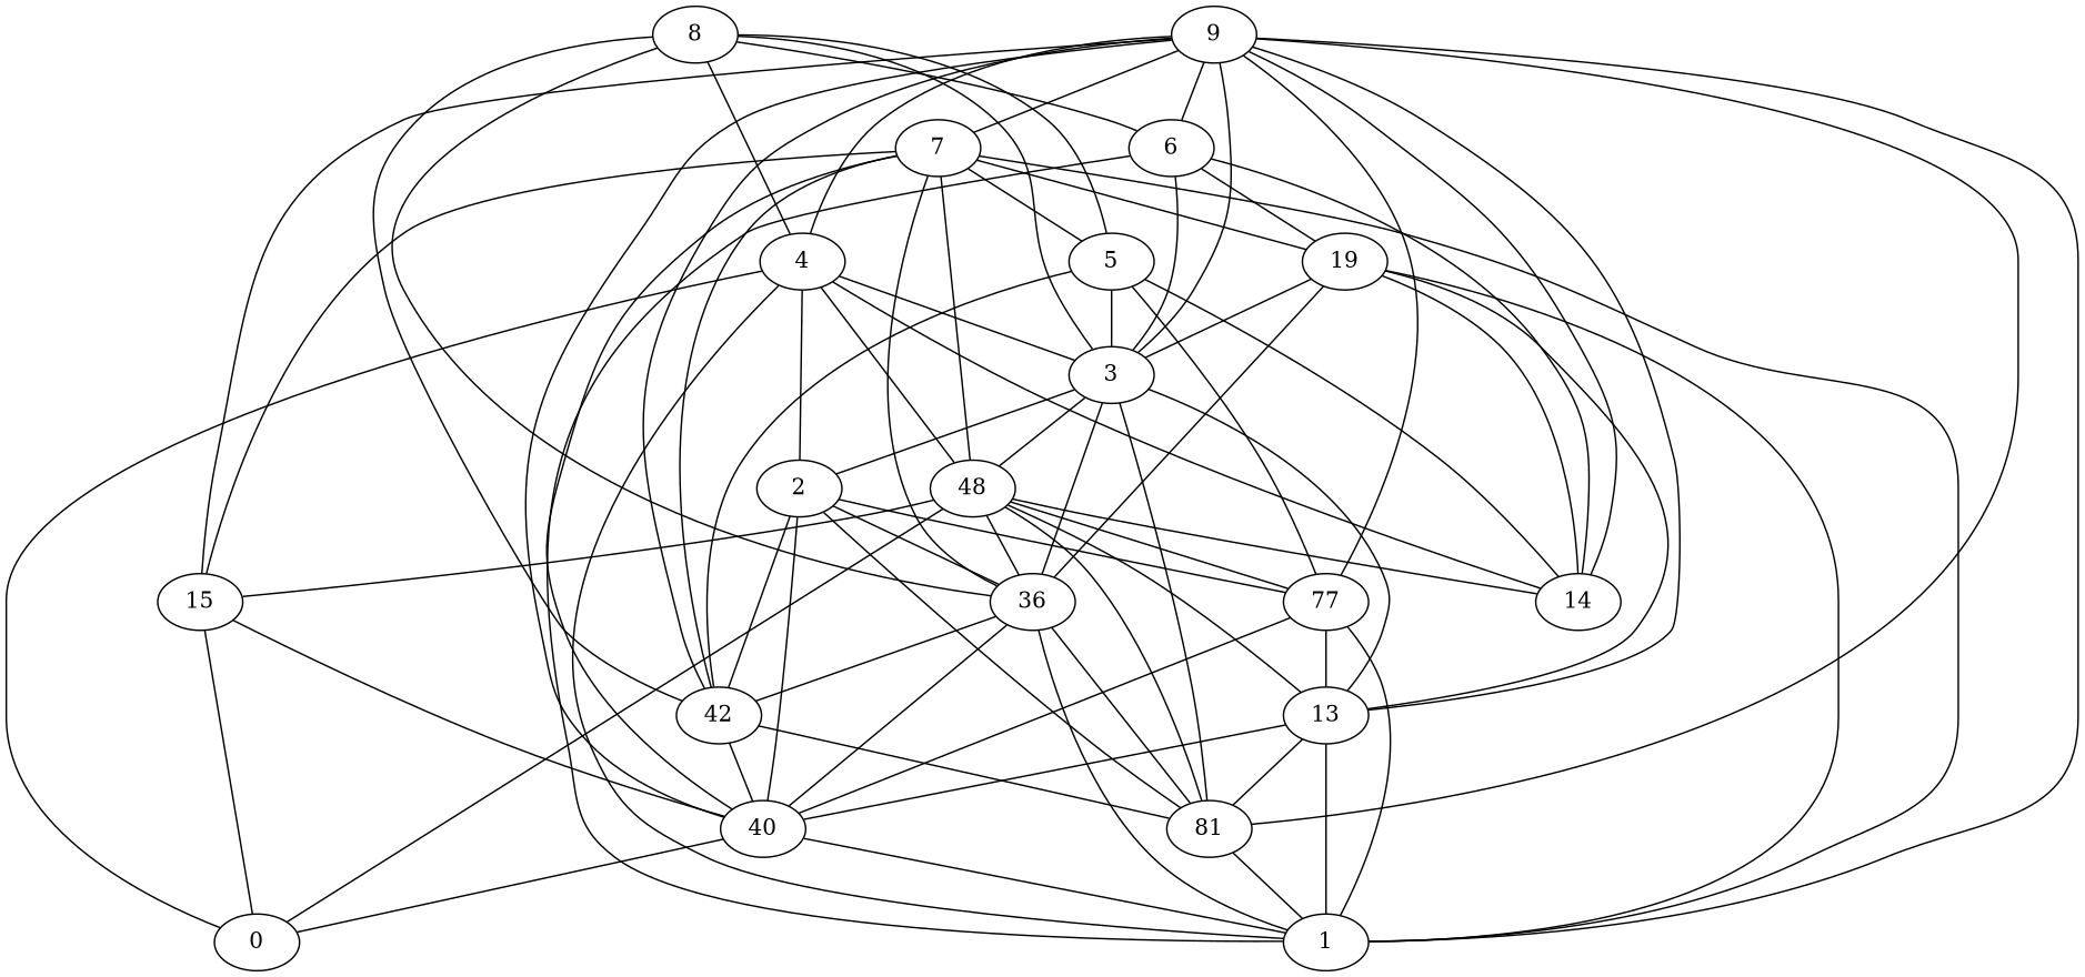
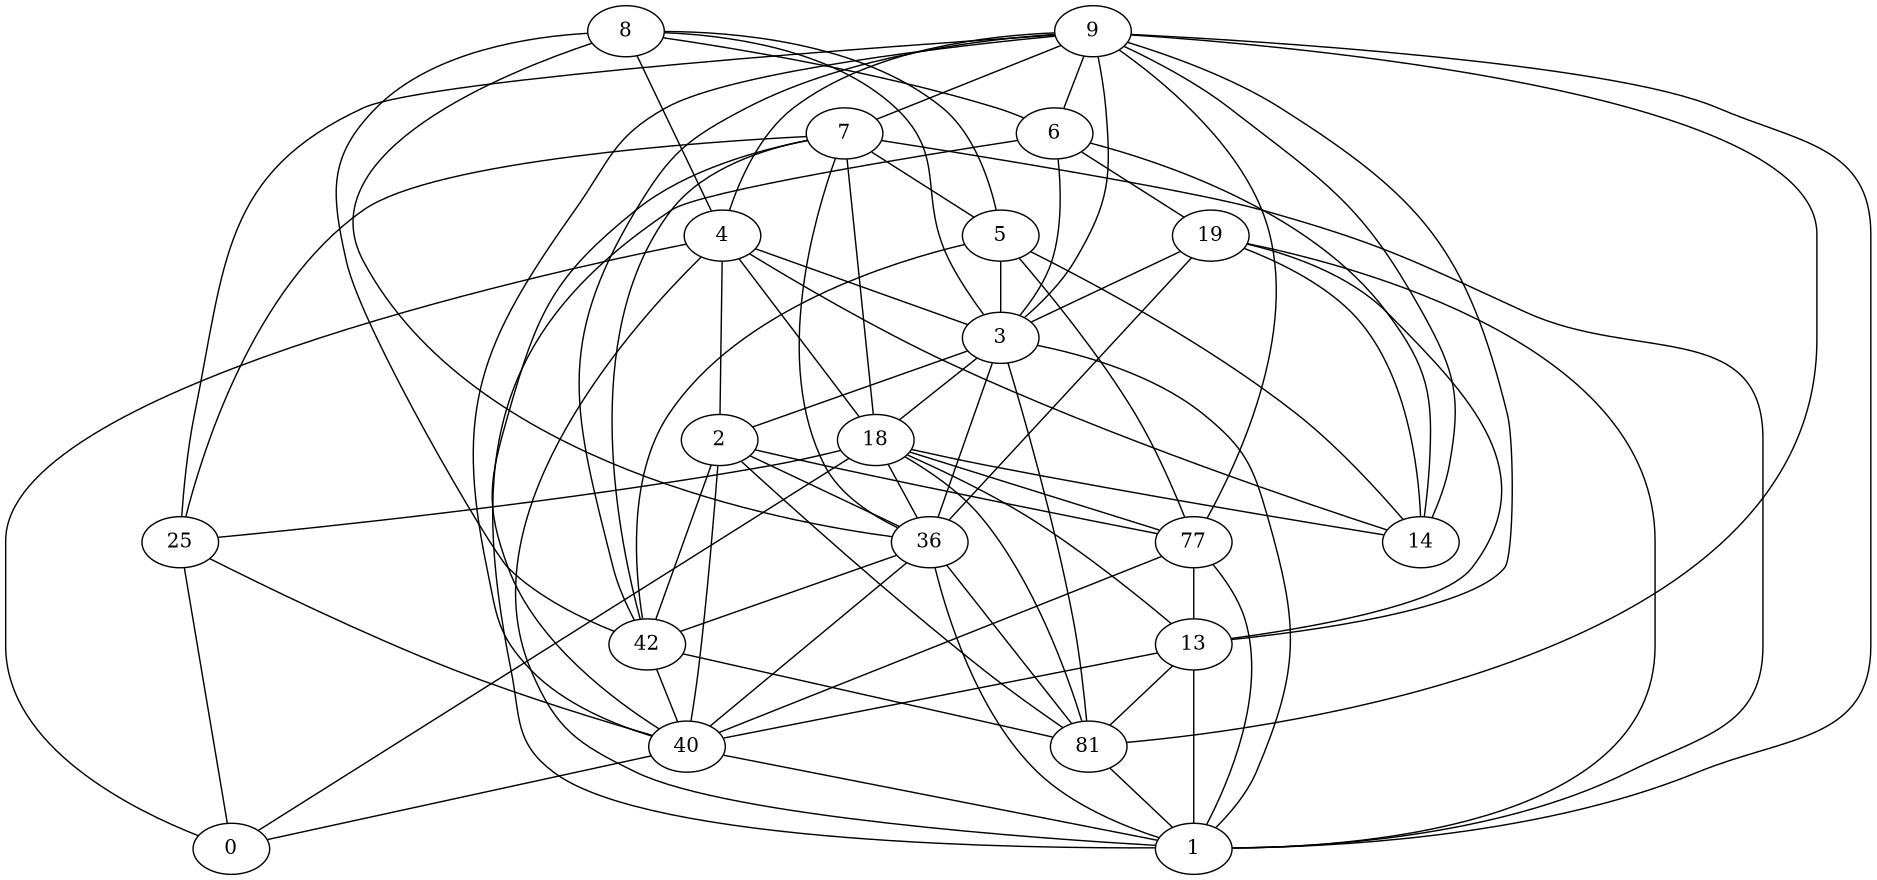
  digraph {
    edge [color=black dir=none]
    7
    n2 [label=36]
    n3 [label=40]
    5
    1
-   18 [label=48]
-   15
+   18
+   15 [label=25]
    n8 [label=42]
    19
    n10 [label=81]
    n11 [label=77]
    13
    0
    3
    14
    2
    4
    9
    6
    8
    subgraph sub_1 {
      7
      n2
      n3
      5
      1
      18
      15
      n8
      19
      n10
      n11
      13
      0
      3
      14
      2
      4
      9
      6
      8
    }
    7 -> n2
    7 -> n3
    7 -> 5
    7 -> 1
    7 -> 18
    7 -> 15
    7 -> n8
-   7 -> 19
    n2 -> n3
    n2 -> 1
    n2 -> n8
    n2 -> n10
    n3 -> 1
    n3 -> 0
    5 -> n8
    5 -> n11
    5 -> 3
    5 -> 14
    18 -> n2
    18 -> 15
    18 -> n10
    18 -> n11
    18 -> 13
    18 -> 0
    18 -> 14
    15 -> n3
    15 -> 0
    n8 -> n3
    n8 -> n10
    19 -> n2
    19 -> 1
    19 -> 13
    19 -> 3
    19 -> 14
    n10 -> 1
    n11 -> n3
    n11 -> 1
    n11 -> 13
    13 -> n3
    13 -> 1
    13 -> n10
    3 -> n2
    3 -> 18
    3 -> n10
-   3 -> 13
+   3 -> 1
    3 -> 2
    2 -> n2
    2 -> n3
    2 -> n8
    2 -> n10
    2 -> n11
    4 -> 1
    4 -> 18
    4 -> 0
    4 -> 3
    4 -> 14
    4 -> 2
    9 -> 7
    9 -> n3
    9 -> 1
    9 -> 15
    9 -> n8
    9 -> n10
    9 -> n11
    9 -> 13
    9 -> 3
    9 -> 14
    9 -> 4
    9 -> 6
    6 -> 1
    6 -> 19
    6 -> 3
    6 -> 14
    8 -> n2
    8 -> 5
    8 -> n8
    8 -> 3
    8 -> 4
    8 -> 6
  }
